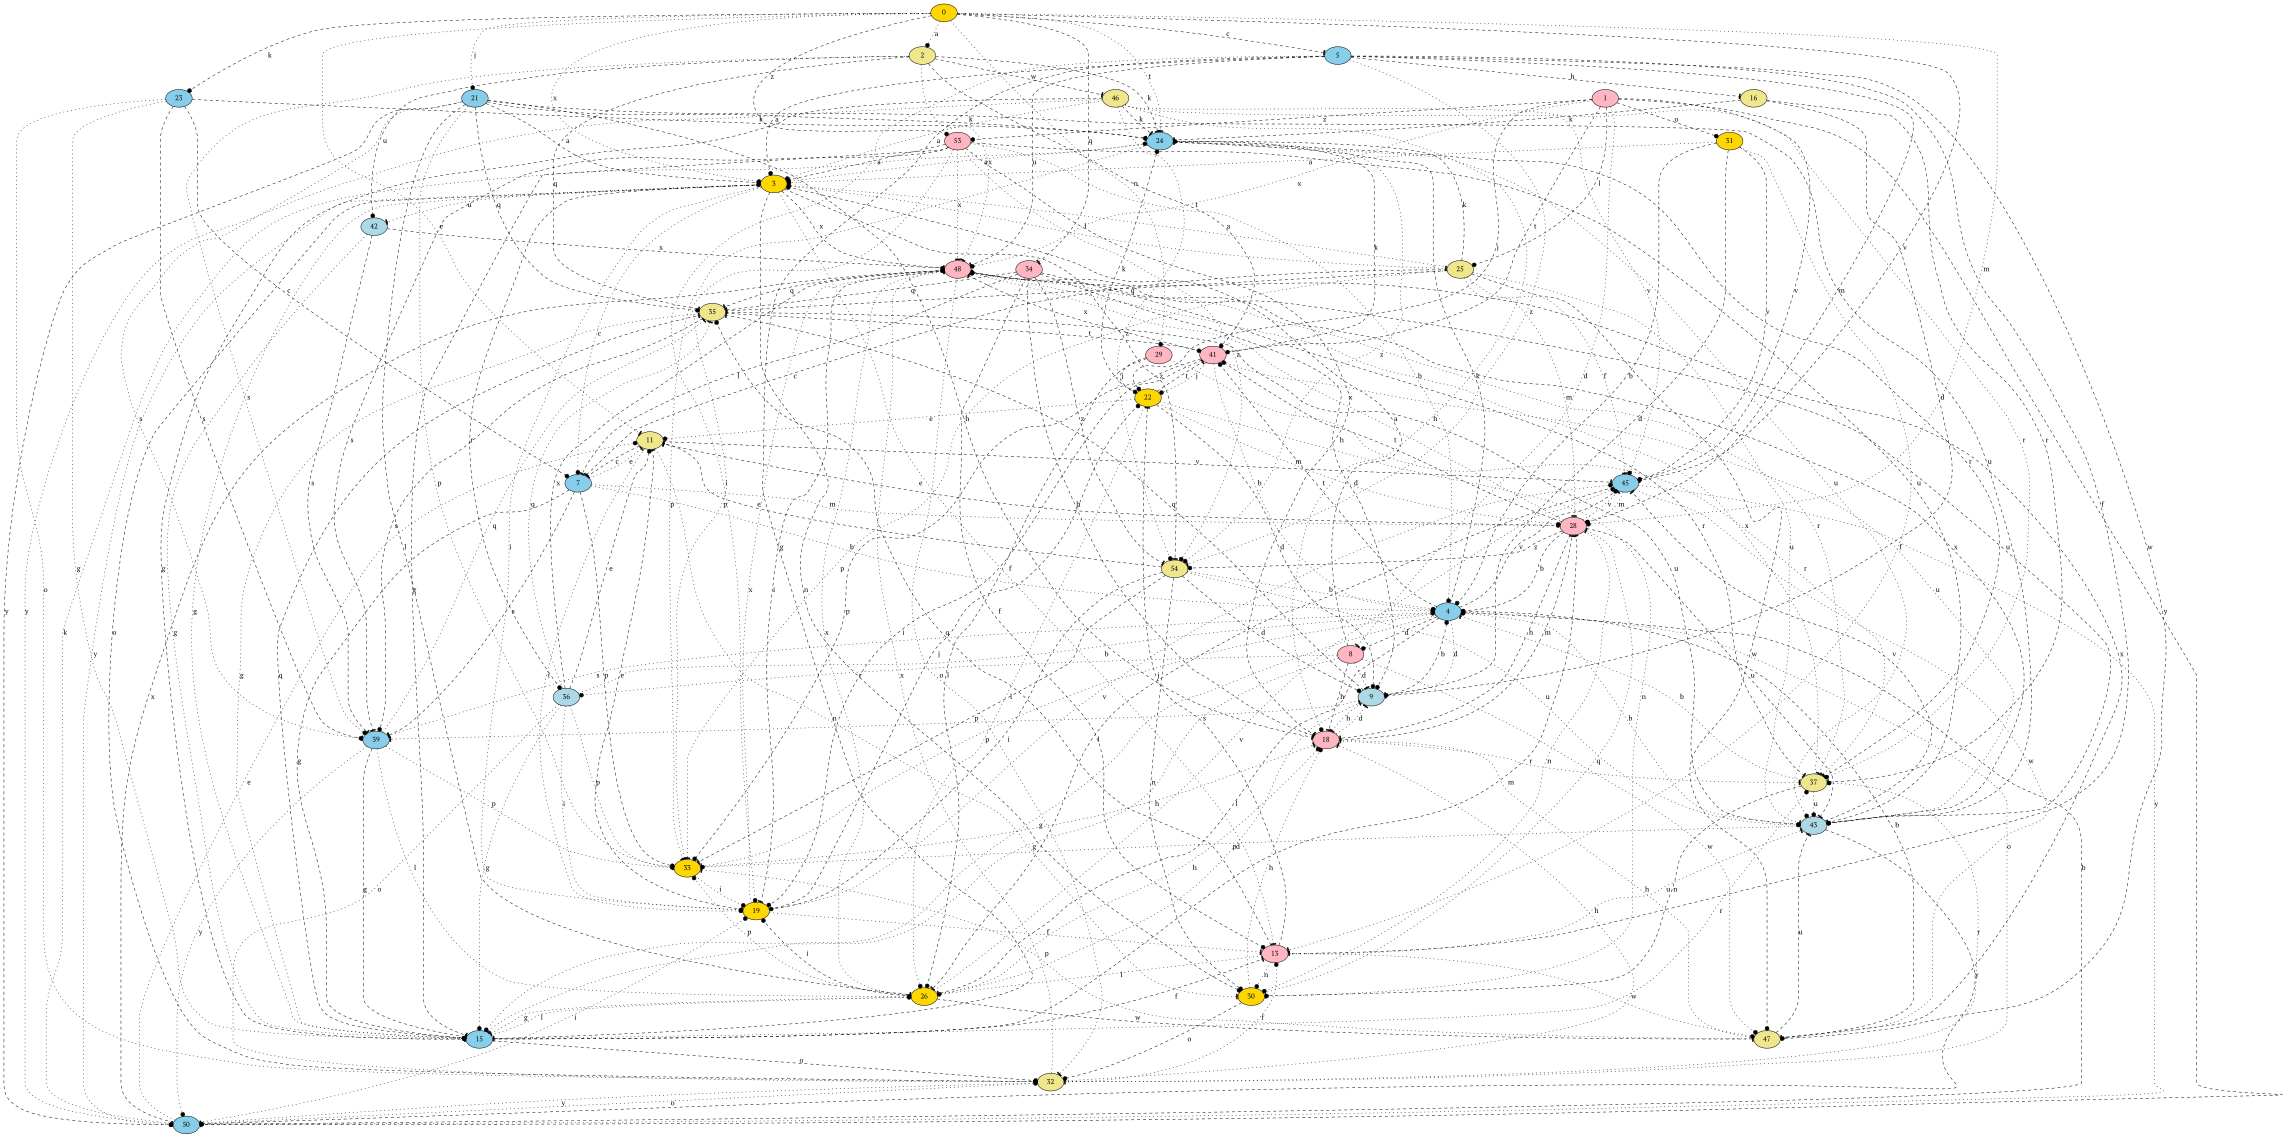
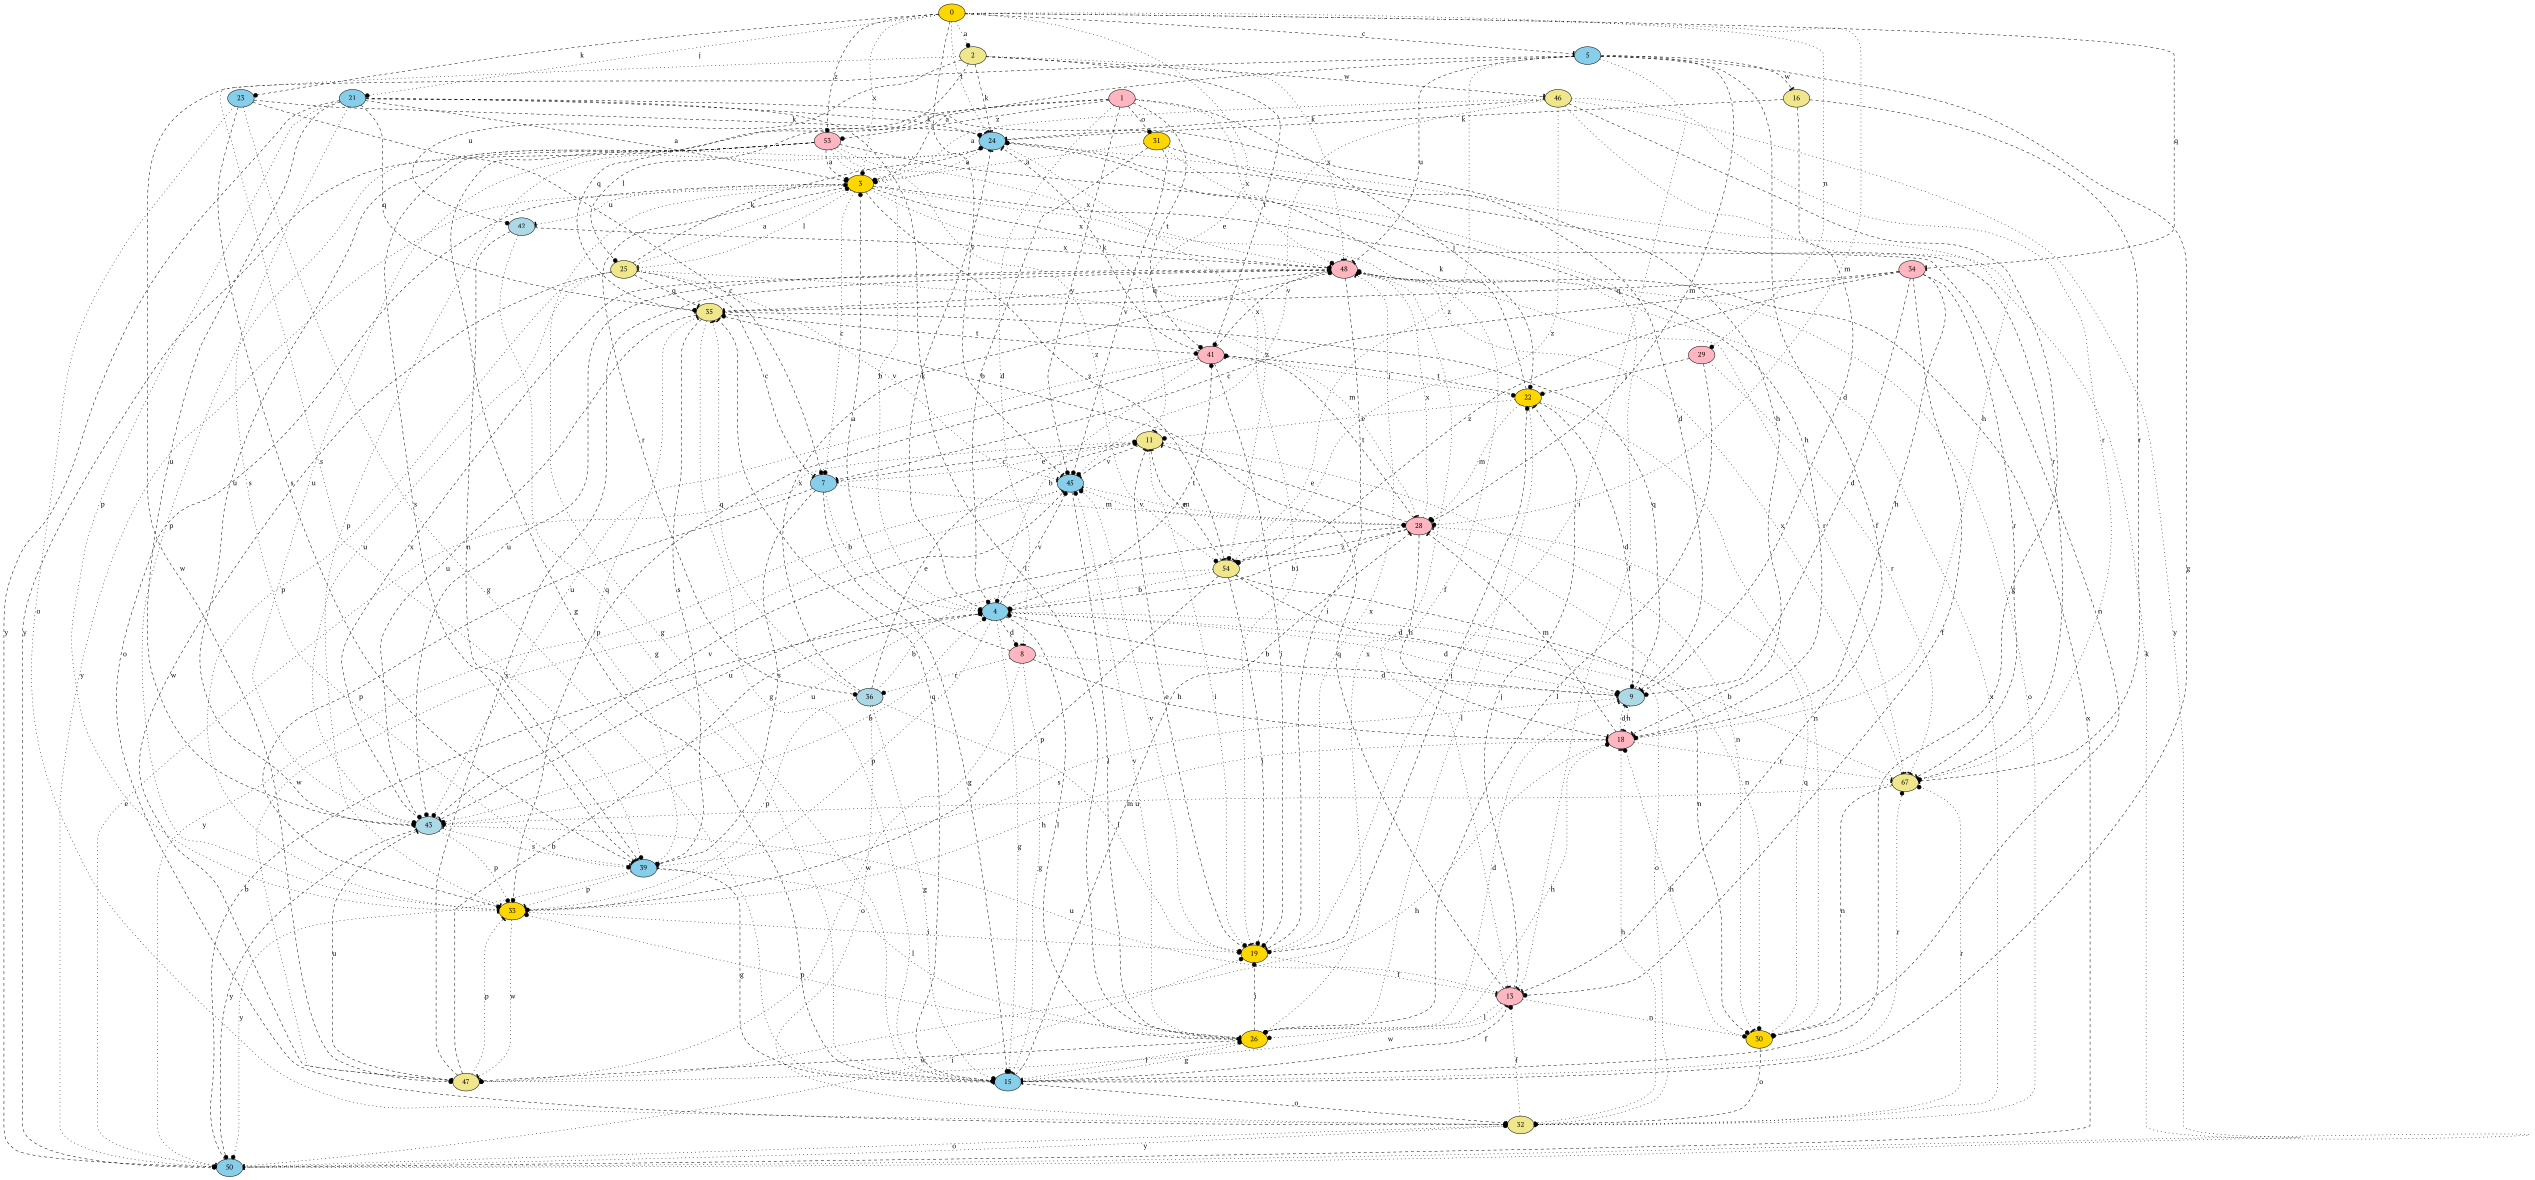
  strict digraph {
    fontname="PT Serif"
    node [fillcolor=khaki fontname="PT Serif" style=filled]
    edge [arrowhead=dot fontname="PT Serif" style=dashed]
    0 [fillcolor=gold]
    2
    3 [fillcolor=gold]
    5 [fillcolor=skyblue]
    11
    21 [fillcolor=skyblue]
    23 [fillcolor=skyblue]
    24 [fillcolor=skyblue]
    28 [fillcolor=lightpink]
    29 [fillcolor=lightpink]
    34 [fillcolor=lightpink]
    45 [fillcolor=skyblue]
    53 [fillcolor=lightpink]
    41 [fillcolor=lightpink]
    48 [fillcolor=lightpink]
    35
    39 [fillcolor=skyblue]
    42 [fillcolor=lightblue]
    46
    25
    50 [fillcolor=skyblue]
    7 [fillcolor=skyblue]
    13 [fillcolor=lightpink]
    19 [fillcolor=gold]
    30 [fillcolor=gold]
    32
    36 [fillcolor=lightblue]
    54
    15 [fillcolor=skyblue]
    16
    47
    26 [fillcolor=gold]
    33 [fillcolor=gold]
    43 [fillcolor=lightblue]
    n35 [fillcolor=lightpink label=18]
-   37
+   37 [label=67]
    4 [fillcolor=skyblue]
    22 [fillcolor=gold]
    9 [fillcolor=lightblue]
    1 [fillcolor=lightpink]
    8 [fillcolor=lightpink]
    31 [fillcolor=gold]
    0 -> 2 [label=a style=dotted]
    0 -> 3 [label=x style=dotted]
    0 -> 5 [arrowhead=tee label=c]
    0 -> 11 [arrowhead=tee label=e style=dotted]
    0 -> 21 [label=j style=dotted]
    0 -> 23 [label=k]
    0 -> 24 [arrowhead=tee label=t style=dotted]
    0 -> 28 [label=m style=dotted]
    0 -> 29 [label=n style=dotted]
    0 -> 34 [arrowhead=tee label=q]
    0 -> 45 [arrowhead=tee label=v]
    0 -> 53 [label=z]
    2 -> 24 [arrowhead=tee label=k]
    2 -> 41 [label=t]
    2 -> 48 [arrowhead=tee label=x style=dotted]
    2 -> 35 [arrowhead=tee label=q]
    2 -> 39 [label=s style=dotted]
    2 -> 42 [label=u]
    2 -> 46 [arrowhead=tee label=w]
    3 -> 48 [arrowhead=tee label=x]
    3 -> 42 [arrowhead=tee label=u style=dotted]
    3 -> 25 [arrowhead=tee label=l style=dotted]
    3 -> 50 [label=y style=dotted]
    3 -> 7 [label=c style=dotted]
    3 -> 13 [arrowhead=tee label=f style=dotted]
    3 -> 19 [arrowhead=tee label=i style=dotted]
    3 -> 30 [label=n]
    3 -> 32 [label=o]
    3 -> 36 [label=r]
    3 -> 54 [arrowhead=tee label=z]
    5 -> 3 [label=a]
    5 -> 28 [label=m]
    5 -> 48 [arrowhead=tee label=u]
    5 -> 13 [arrowhead=tee label=f]
    5 -> 19 [label=i style=dotted]
    5 -> 54 [arrowhead=tee label=z style=dotted]
    5 -> 15 [arrowhead=tee label=g]
-   5 -> 16 [arrowhead=tee label=h]
+   5 -> 16 [arrowhead=tee label=w]
    5 -> 47 [label=w]
    11 -> 45 [arrowhead=tee label=v]
    11 -> 7 [arrowhead=tee label=c]
    11 -> 19 [label=i style=dotted]
    11 -> 30 [arrowhead=tee label=n style=dotted]
    21 -> 3 [label=a]
    21 -> 24 [arrowhead=tee label=k]
    21 -> 35 [label=q]
    21 -> 39 [label=s style=dotted]
    21 -> 50 [label=y]
    21 -> 26 [arrowhead=tee label=l]
    21 -> 33 [arrowhead=tee label=p style=dotted]
    21 -> 43 [label=u]
    21 -> n35 [arrowhead=tee label=h]
    23 -> 24 [label=k]
    23 -> 39 [arrowhead=tee label=s]
    23 -> 7 [label=c]
    23 -> 32 [arrowhead=tee label=o style=dotted]
    23 -> 15 [label=g style=dotted]
    24 -> 3 [label=a style=dotted]
    24 -> 54 [label=z style=dotted]
    24 -> 33 [arrowhead=tee label=p style=dotted]
    24 -> 43 [label=u style=dotted]
    24 -> 37 [arrowhead=tee label=r]
    28 -> 11 [arrowhead=tee label=e]
    28 -> 45 [arrowhead=tee label=v style=dotted]
    28 -> 41 [label=t]
    28 -> 48 [label=x style=dotted]
    28 -> 30 [label=n style=dotted]
    28 -> 54 [label=z]
    28 -> 43 [arrowhead=tee label=u]
    28 -> n35 [arrowhead=tee label=h]
    28 -> 4 [label=b]
    29 -> 26 [label=l]
    29 -> 37 [arrowhead=tee label=r style=dotted]
    29 -> 22 [label=j]
    34 -> 35 [arrowhead=tee label=q]
-   34 -> 7 [arrowhead=tee label=l]
+   34 -> 7 [arrowhead=tee label=c]
    34 -> 13 [label=f]
    34 -> 54 [arrowhead=tee label=z]
    34 -> n35 [arrowhead=tee label=h]
    34 -> 37 [arrowhead=tee label=r]
    34 -> 9 [label=d]
    45 -> 28 [label=m style=dotted]
    45 -> 50 [arrowhead=tee label=y style=dotted]
    45 -> 47 [arrowhead=tee label=w style=dotted]
    45 -> 26 [arrowhead=tee label=l]
    53 -> 3 [label=a]
    53 -> 48 [arrowhead=tee label=x style=dotted]
    53 -> 39 [arrowhead=tee label=s]
    53 -> 54 [label=z style=dotted]
    53 -> 15 [arrowhead=tee label=g]
    53 -> 33 [arrowhead=tee label=p style=dotted]
    53 -> 43 [arrowhead=tee label=u]
    53 -> n35 [arrowhead=tee label=h]
    53 -> 4 [label=b style=dotted]
    41 -> 24 [arrowhead=tee label=k]
    41 -> 48 [arrowhead=tee label=x]
    41 -> 19 [label=i]
    41 -> 33 [label=p]
    41 -> 43 [label=u style=dotted]
    41 -> 4 [label=b style=dotted]
    41 -> 22 [label=j style=dotted]
    48 -> 35 [arrowhead=tee label=q]
    48 -> 19 [arrowhead=tee label=i]
    48 -> 32 [arrowhead=tee label=o style=dotted]
    48 -> 43 [label=u]
    48 -> 37 [arrowhead=tee label=r style=dotted]
    35 -> 41 [label=t]
    35 -> 39 [label=s]
    35 -> 15 [label=g style=dotted]
    35 -> 43 [label=u]
    39 -> 35 [arrowhead=tee label=q style=dotted]
    39 -> 50 [label=y style=dotted]
    39 -> 15 [arrowhead=tee label=g]
    39 -> 26 [label=l style=dotted]
    39 -> 33 [arrowhead=tee label=p style=dotted]
    42 -> 48 [label=x]
-   42 -> 39 [arrowhead=tee label=s]
+   42 -> 39 [arrowhead=tee label=n]
    42 -> 15 [arrowhead=tee label=g style=dotted]
    46 -> 3 [label=a style=dotted]
    46 -> 24 [arrowhead=tee label=k]
    46 -> 45 [label=v style=dotted]
    46 -> 50 [arrowhead=tee label=y style=dotted]
    46 -> 54 [label=z style=dotted]
    46 -> 15 [arrowhead=tee label=g]
    46 -> n35 [label=h style=dotted]
    46 -> 37 [label=r style=dotted]
    25 -> 3 [label=a style=dotted]
    25 -> 24 [label=k]
    25 -> 28 [arrowhead=tee label=m style=dotted]
-   25 -> 45 [arrowhead=tee label=f style=dotted]
+   25 -> 45 [arrowhead=tee label=v style=dotted]
    25 -> 35 [arrowhead=tee label=q]
    25 -> 7 [arrowhead=tee label=c]
    25 -> 47 [label=w]
    25 -> 33 [arrowhead=tee label=p style=dotted]
    25 -> 43 [arrowhead=tee label=u style=dotted]
    50 -> 11 [label=e style=dotted]
    50 -> 24 [label=k style=dotted]
    50 -> 48 [label=x]
    50 -> 19 [label=i style=dotted]
    50 -> 32 [label=o style=dotted]
    50 -> 4 [label=b]
    7 -> 11 [arrowhead=tee label=e style=dotted]
    7 -> 28 [label=m style=dotted]
    7 -> 39 [arrowhead=tee label=s]
    7 -> 15 [label=g]
    7 -> 33 [label=p]
    7 -> 4 [label=b style=dotted]
    13 -> 35 [label=q]
    13 -> 30 [label=n style=dotted]
    13 -> 47 [label=w style=dotted]
    13 -> 26 [label=l style=dotted]
    13 -> 43 [arrowhead=tee label=u style=dotted]
    13 -> 22 [arrowhead=tee label=j]
    19 -> 11 [arrowhead=tee label=e]
    19 -> 45 [label=v style=dotted]
    19 -> 48 [arrowhead=tee label=x style=dotted]
    19 -> 13 [arrowhead=tee label=f style=dotted]
    19 -> 22 [label=j]
    30 -> 28 [arrowhead=tee label=q style=dotted]
    30 -> 32 [label=o]
    30 -> n35 [label=h style=dotted]
    32 -> 48 [arrowhead=tee label=x style=dotted]
    32 -> 50 [arrowhead=tee label=y style=dotted]
    32 -> 13 [label=f style=dotted]
    32 -> n35 [arrowhead=tee label=h style=dotted]
    32 -> 37 [label=r style=dotted]
    36 -> 11 [label=e]
    36 -> 48 [label=x]
    36 -> 35 [arrowhead=tee label=q style=dotted]
    36 -> 19 [label=i style=dotted]
    36 -> 32 [label=o style=dotted]
    36 -> 15 [label=g style=dotted]
    36 -> 33 [label=p style=dotted]
    36 -> 4 [label=b style=dotted]
    54 -> 11 [arrowhead=tee label=e]
    54 -> 19 [label=i]
    54 -> 30 [label=n]
    54 -> 33 [arrowhead=tee label=p]
    54 -> 43 [label=u style=dotted]
    54 -> 4 [label=b style=dotted]
    54 -> 9 [label=d]
    15 -> 3 [label=g style=dotted]
    15 -> 28 [arrowhead=tee label=m]
    15 -> 35 [arrowhead=tee label=q]
    15 -> 13 [arrowhead=tee label=f]
    15 -> 32 [label=o]
    15 -> 26 [label=l style=dotted]
    15 -> 37 [label=r style=dotted]
    16 -> 24 [arrowhead=tee label=k]
    16 -> 37 [arrowhead=tee label=r]
    16 -> 9 [arrowhead=tee label=d]
    47 -> 48 [label=x]
    47 -> 33 [arrowhead=tee label=p style=dotted]
    47 -> 43 [arrowhead=tee label=u]
    47 -> n35 [arrowhead=tee label=h style=dotted]
    47 -> 4 [arrowhead=tee label=b]
    26 -> 45 [label=v style=dotted]
    26 -> 48 [arrowhead=tee label=x style=dotted]
    26 -> 19 [label=i]
    26 -> 15 [arrowhead=tee label=g style=dotted]
    26 -> 47 [arrowhead=tee label=w]
    26 -> 33 [label=p style=dotted]
    26 -> n35 [label=h style=dotted]
    26 -> 9 [arrowhead=tee label=d style=dotted]
    33 -> 19 [label=i style=dotted]
+   33 -> 47 [arrowhead=tee label=w style=dotted]
    33 -> n35 [arrowhead=tee label=h style=dotted]
    43 -> 45 [arrowhead=tee label=v]
    43 -> 48 [arrowhead=tee label=x]
    43 -> 50 [label=y]
    43 -> 33 [label=p style=dotted]
    43 -> 4 [label=b style=dotted]
    n35 -> 28 [arrowhead=tee label=m]
    n35 -> 37 [arrowhead=tee label=r style=dotted]
    n35 -> 9 [arrowhead=tee label=d style=dotted]
    37 -> 48 [arrowhead=tee label=x style=dotted]
    37 -> 30 [arrowhead=tee label=n]
    37 -> 43 [label=u style=dotted]
    37 -> 4 [arrowhead=tee label=b style=dotted]
    4 -> 24 [arrowhead=tee label=k]
    4 -> 45 [label=v]
    4 -> 41 [label=t]
-   4 -> 39 [arrowhead=tee label=s style=dotted]
+   43 -> 39 [arrowhead=tee label=s style=dotted]
    4 -> 32 [arrowhead=tee label=o style=dotted]
    4 -> 15 [label=g style=dotted]
    4 -> 26 [arrowhead=tee label=l]
    4 -> 33 [arrowhead=tee label=p style=dotted]
    4 -> 9 [label=d style=dotted]
    4 -> 8 [label=d]
    22 -> 11 [label=e style=dotted]
    22 -> 24 [label=k]
    22 -> 28 [label=m style=dotted]
    22 -> 41 [arrowhead=tee label=t]
    22 -> 30 [label=n style=dotted]
    22 -> 26 [label=l style=dotted]
    22 -> 9 [label=d]
    9 -> 35 [arrowhead=tee label=q]
    9 -> 39 [arrowhead=tee label=s style=dotted]
    9 -> n35 [arrowhead=tee label=h style=dotted]
    9 -> 4 [label=b]
    1 -> 45 [label=v]
    1 -> 53 [label=z]
    1 -> 41 [label=t]
    1 -> 48 [label=x style=dotted]
    1 -> 25 [label=l]
    1 -> 50 [label=y]
    1 -> 22 [label=j]
    1 -> 8 [arrowhead=tee label=d style=dotted]
    1 -> 31 [label=o]
    8 -> 3 [label=a]
    8 -> 36 [label=r style=dotted]
    8 -> 15 [arrowhead=tee label=g style=dotted]
    8 -> 47 [label=w style=dotted]
    8 -> n35 [arrowhead=tee label=h]
    8 -> 9 [arrowhead=tee label=d style=dotted]
    31 -> 3 [label=a style=dotted]
    31 -> 45 [label=v]
    31 -> 13 [arrowhead=tee label=f style=dotted]
    31 -> 4 [label=b]
    31 -> 9 [arrowhead=tee label=d]
  }
